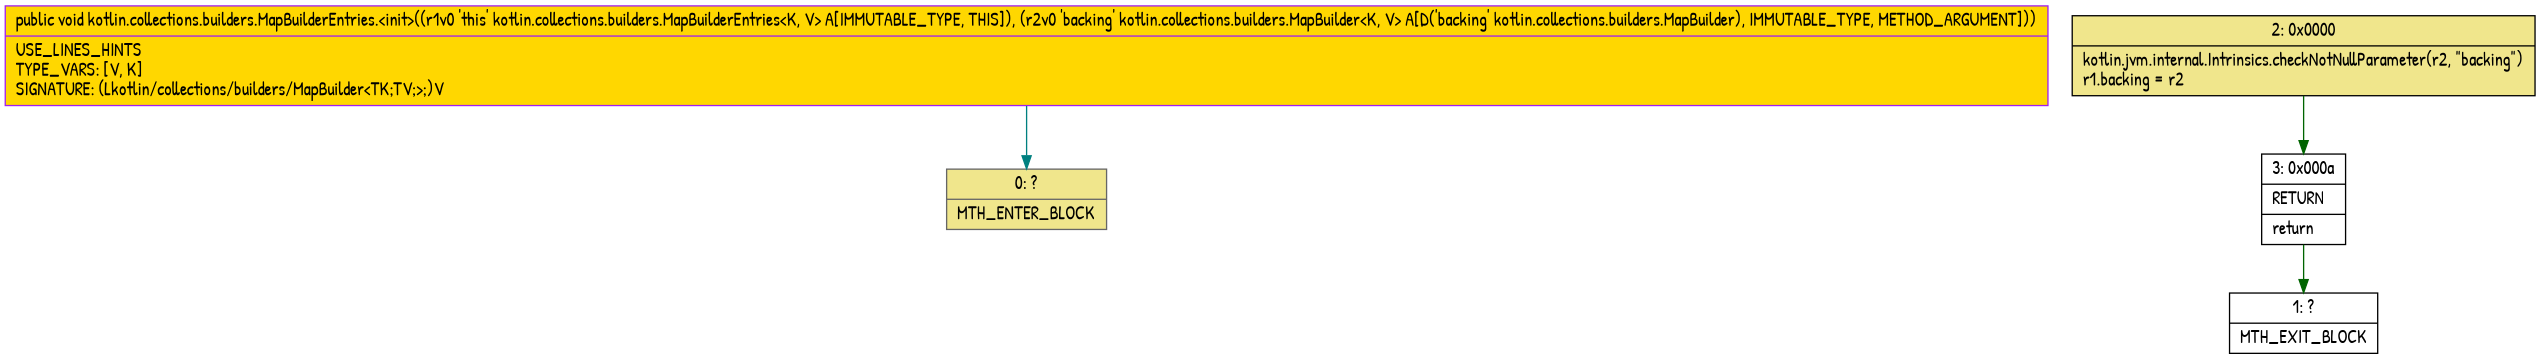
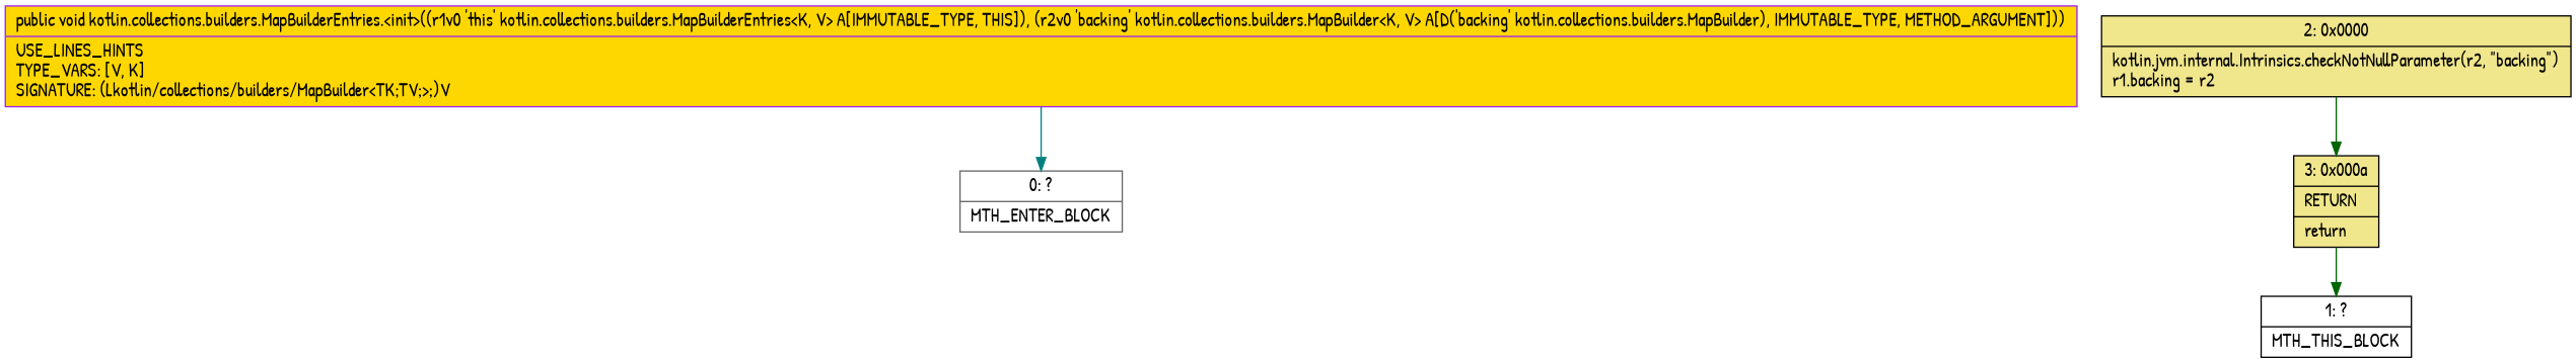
  digraph {
    fontname="Patrick Hand"
    node [color=black fillcolor=khaki fontname="Patrick Hand" shape=record style=filled]
    edge [color=darkgreen fontname="Patrick Hand"]
-   n1 [color=gray40 label="{0\:\ ?|MTH_ENTER_BLOCK\l}"]
+   n1 [color=gray40 fillcolor=white label="{0\:\ ?|MTH_ENTER_BLOCK\l}"]
    n2 [label="{2\:\ 0x0000|kotlin.jvm.internal.Intrinsics.checkNotNullParameter(r2, \"backing\")\lr1.backing = r2\l}"]
-   n3 [fillcolor=white label="{3\:\ 0x000a|RETURN\l|return\l}"]
-   n4 [fillcolor=white label="{1\:\ ?|MTH_EXIT_BLOCK\l}"]
+   n3 [label="{3\:\ 0x000a|RETURN\l|return\l}"]
+   n4 [fillcolor=white label="{1\:\ ?|MTH_THIS_BLOCK\l}"]
    n5 [color=purple fillcolor=gold label="{public void kotlin.collections.builders.MapBuilderEntries.\<init\>((r1v0 'this' kotlin.collections.builders.MapBuilderEntries\<K, V\> A[IMMUTABLE_TYPE, THIS]), (r2v0 'backing' kotlin.collections.builders.MapBuilder\<K, V\> A[D('backing' kotlin.collections.builders.MapBuilder), IMMUTABLE_TYPE, METHOD_ARGUMENT]))  | USE_LINES_HINTS\lTYPE_VARS: [V, K]\lSIGNATURE: (Lkotlin\/collections\/builders\/MapBuilder\<TK;TV;\>;)V\l}"]
    n2 -> n3
    n3 -> n4
    n5 -> n1 [color=teal]
  }
